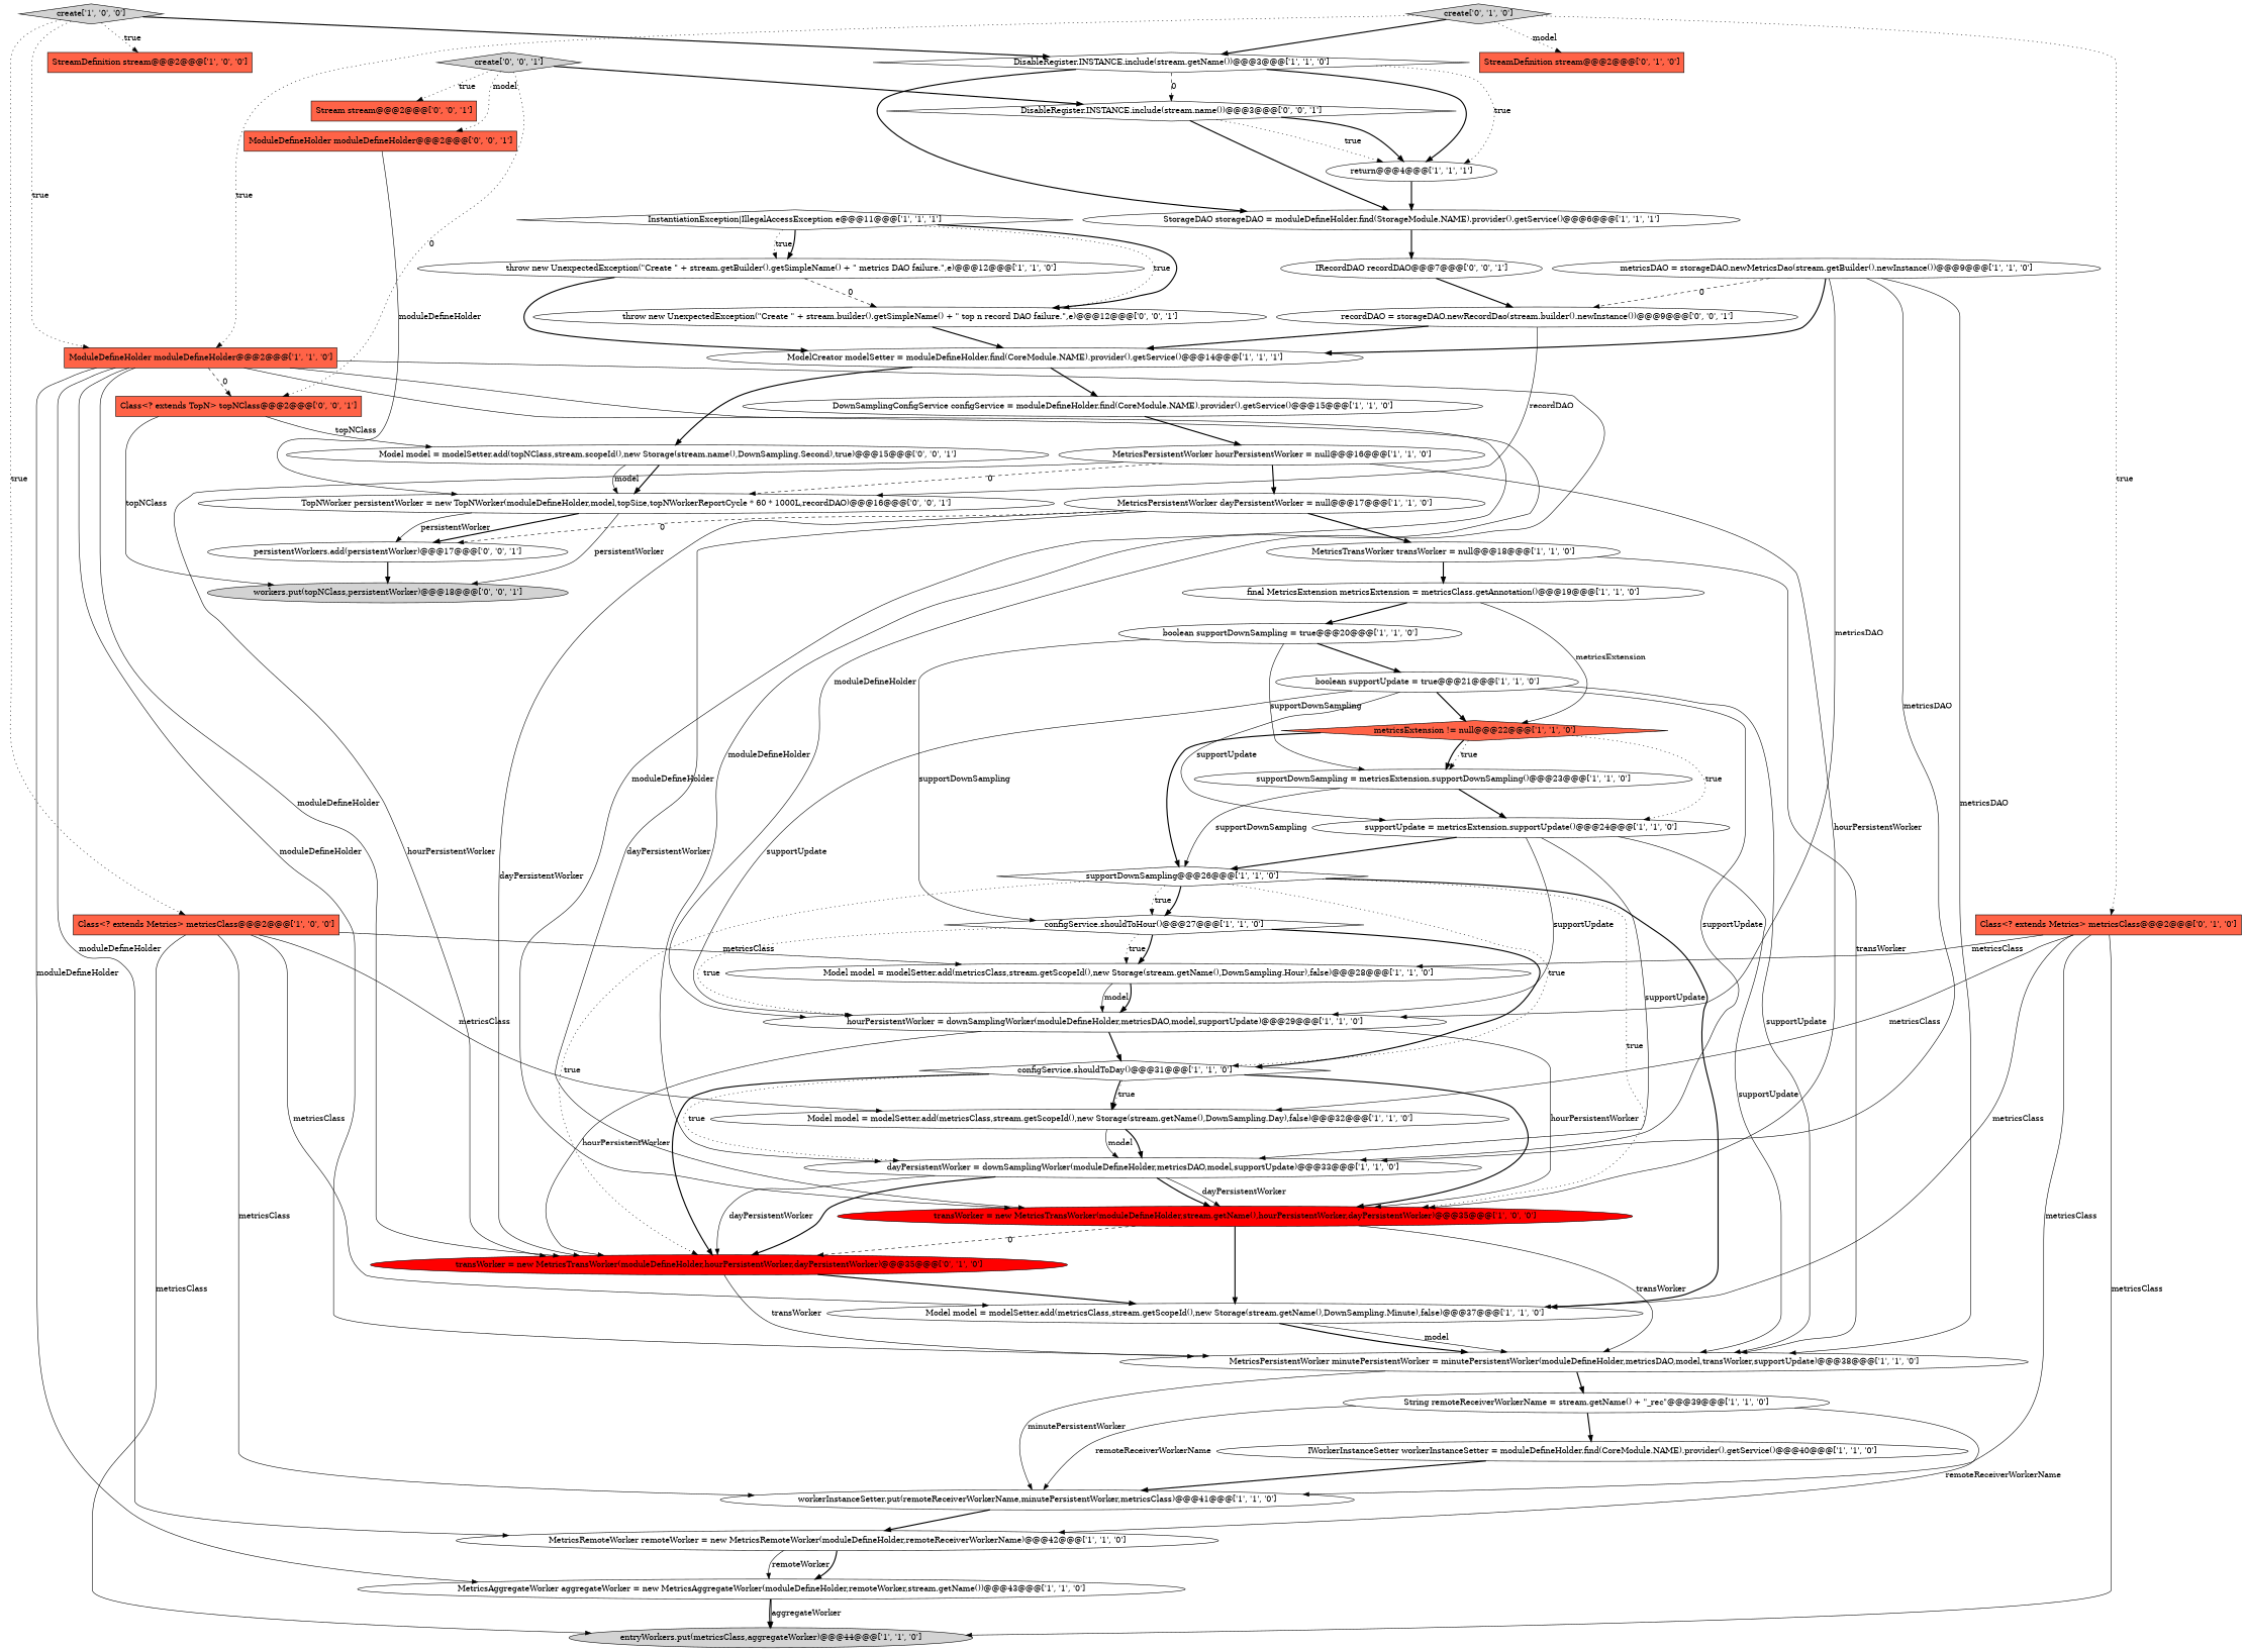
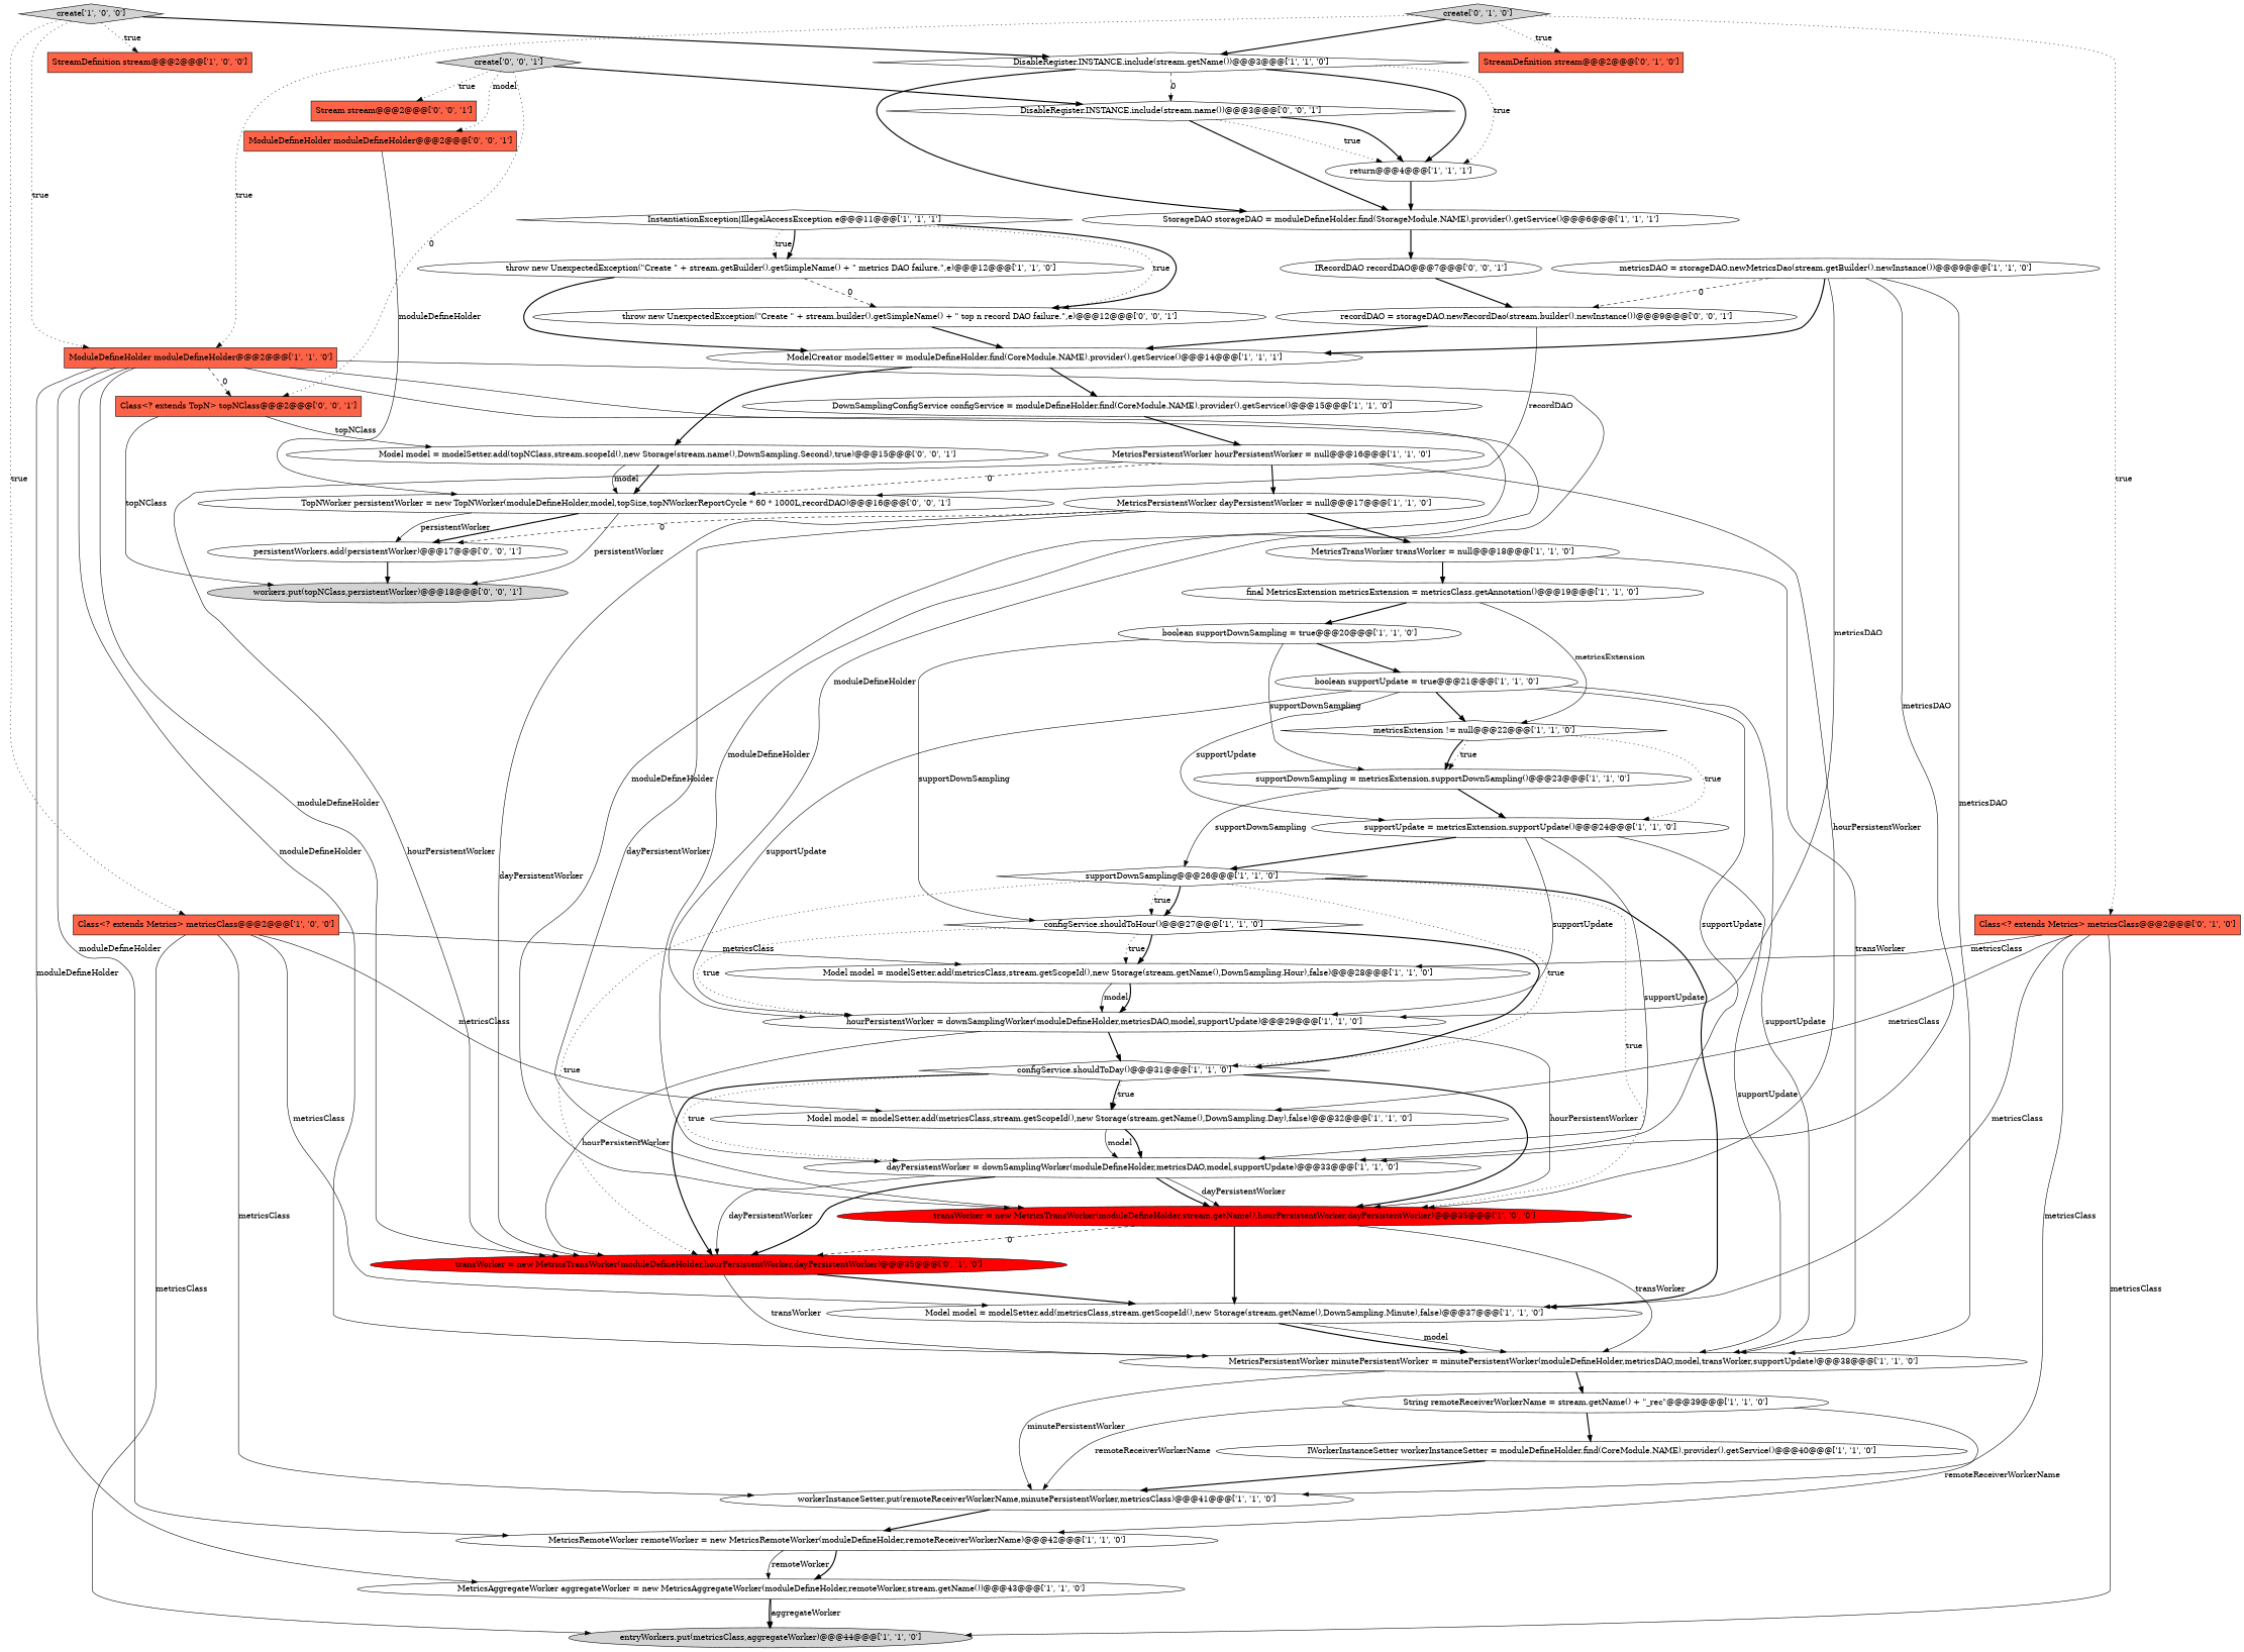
  digraph {
    fontname="DejaVu Serif"
    node [fillcolor=white fontname="DejaVu Serif" shape=ellipse style=filled]
    edge [fontname="DejaVu Serif" style=solid]
    n1 [label="persistentWorkers.add(persistentWorker)@@@17@@@['0', '0', '1']"]
    n2 [fillcolor=lightgray label="workers.put(topNClass,persistentWorker)@@@18@@@['0', '0', '1']"]
    n3 [label="metricsDAO = storageDAO.newMetricsDao(stream.getBuilder().newInstance())@@@9@@@['1', '1', '0']"]
    n4 [label="MetricsPersistentWorker minutePersistentWorker = minutePersistentWorker(moduleDefineHolder,metricsDAO,model,transWorker,supportUpdate)@@@38@@@['1', '1', '0']"]
    n5 [label="hourPersistentWorker = downSamplingWorker(moduleDefineHolder,metricsDAO,model,supportUpdate)@@@29@@@['1', '1', '0']"]
    n6 [label="recordDAO = storageDAO.newRecordDao(stream.builder().newInstance())@@@9@@@['0', '0', '1']"]
    n7 [label="dayPersistentWorker = downSamplingWorker(moduleDefineHolder,metricsDAO,model,supportUpdate)@@@33@@@['1', '1', '0']"]
    n8 [label="ModelCreator modelSetter = moduleDefineHolder.find(CoreModule.NAME).provider().getService()@@@14@@@['1', '1', '1']"]
    n9 [label="workerInstanceSetter.put(remoteReceiverWorkerName,minutePersistentWorker,metricsClass)@@@41@@@['1', '1', '0']"]
    n10 [label="String remoteReceiverWorkerName = stream.getName() + \"_rec\"@@@39@@@['1', '1', '0']"]
    n11 [label="configService.shouldToDay()@@@31@@@['1', '1', '0']" shape=diamond]
    n12 [fillcolor=red label="transWorker = new MetricsTransWorker(moduleDefineHolder,stream.getName(),hourPersistentWorker,dayPersistentWorker)@@@35@@@['1', '0', '0']"]
    n13 [fillcolor=red label="transWorker = new MetricsTransWorker(moduleDefineHolder,hourPersistentWorker,dayPersistentWorker)@@@35@@@['0', '1', '0']"]
    n14 [label="TopNWorker persistentWorker = new TopNWorker(moduleDefineHolder,model,topSize,topNWorkerReportCycle * 60 * 1000L,recordDAO)@@@16@@@['0', '0', '1']"]
    n15 [label="Model model = modelSetter.add(topNClass,stream.scopeId(),new Storage(stream.name(),DownSampling.Second),true)@@@15@@@['0', '0', '1']"]
    n16 [label="DownSamplingConfigService configService = moduleDefineHolder.find(CoreModule.NAME).provider().getService()@@@15@@@['1', '1', '0']"]
    n17 [fillcolor=lightgray label="create['0', '0', '1']" shape=diamond]
    n18 [fillcolor=tomato label="Stream stream@@@2@@@['0', '0', '1']" shape=box]
    n19 [fillcolor=tomato label="ModuleDefineHolder moduleDefineHolder@@@2@@@['0', '0', '1']" shape=box]
    n20 [fillcolor=tomato label="Class<? extends TopN> topNClass@@@2@@@['0', '0', '1']" shape=box]
    n21 [label="DisableRegister.INSTANCE.include(stream.name())@@@3@@@['0', '0', '1']" shape=diamond]
    n22 [label="StorageDAO storageDAO = moduleDefineHolder.find(StorageModule.NAME).provider().getService()@@@6@@@['1', '1', '1']"]
    n23 [label="return@@@4@@@['1', '1', '1']"]
    n24 [label="supportDownSampling@@@26@@@['1', '1', '0']" shape=diamond]
    n25 [label="Model model = modelSetter.add(metricsClass,stream.getScopeId(),new Storage(stream.getName(),DownSampling.Minute),false)@@@37@@@['1', '1', '0']"]
    n26 [label="configService.shouldToHour()@@@27@@@['1', '1', '0']" shape=diamond]
    n27 [label="Model model = modelSetter.add(metricsClass,stream.getScopeId(),new Storage(stream.getName(),DownSampling.Day),false)@@@32@@@['1', '1', '0']"]
    n28 [label="Model model = modelSetter.add(metricsClass,stream.getScopeId(),new Storage(stream.getName(),DownSampling.Hour),false)@@@28@@@['1', '1', '0']"]
    n29 [label="MetricsRemoteWorker remoteWorker = new MetricsRemoteWorker(moduleDefineHolder,remoteReceiverWorkerName)@@@42@@@['1', '1', '0']"]
    n30 [label="IWorkerInstanceSetter workerInstanceSetter = moduleDefineHolder.find(CoreModule.NAME).provider().getService()@@@40@@@['1', '1', '0']"]
    n31 [label="throw new UnexpectedException(\"Create \" + stream.getBuilder().getSimpleName() + \" metrics DAO failure.\",e)@@@12@@@['1', '1', '0']"]
    n32 [label="throw new UnexpectedException(\"Create \" + stream.builder().getSimpleName() + \" top n record DAO failure.\",e)@@@12@@@['0', '0', '1']"]
    n33 [label="IRecordDAO recordDAO@@@7@@@['0', '0', '1']"]
    n34 [label="MetricsAggregateWorker aggregateWorker = new MetricsAggregateWorker(moduleDefineHolder,remoteWorker,stream.getName())@@@43@@@['1', '1', '0']"]
    n35 [fillcolor=lightgray label="entryWorkers.put(metricsClass,aggregateWorker)@@@44@@@['1', '1', '0']"]
    n36 [label="MetricsPersistentWorker hourPersistentWorker = null@@@16@@@['1', '1', '0']"]
    n37 [label="MetricsPersistentWorker dayPersistentWorker = null@@@17@@@['1', '1', '0']"]
    n38 [fillcolor=tomato label="Class<? extends Metrics> metricsClass@@@2@@@['0', '1', '0']" shape=box]
    n39 [label="InstantiationException|IllegalAccessException e@@@11@@@['1', '1', '1']" shape=diamond]
    n40 [label="boolean supportDownSampling = true@@@20@@@['1', '1', '0']"]
    n41 [label="supportDownSampling = metricsExtension.supportDownSampling()@@@23@@@['1', '1', '0']"]
    n42 [label="boolean supportUpdate = true@@@21@@@['1', '1', '0']"]
    n43 [label="supportUpdate = metricsExtension.supportUpdate()@@@24@@@['1', '1', '0']"]
-   n44 [fillcolor=tomato label="metricsExtension != null@@@22@@@['1', '1', '0']" shape=diamond]
+   n44 [label="metricsExtension != null@@@22@@@['1', '1', '0']" shape=diamond]
    n45 [label="DisableRegister.INSTANCE.include(stream.getName())@@@3@@@['1', '1', '0']" shape=diamond]
    n46 [fillcolor=tomato label="ModuleDefineHolder moduleDefineHolder@@@2@@@['1', '1', '0']" shape=box]
    n47 [fillcolor=tomato label="Class<? extends Metrics> metricsClass@@@2@@@['1', '0', '0']" shape=box]
    n48 [label="MetricsTransWorker transWorker = null@@@18@@@['1', '1', '0']"]
    n49 [label="final MetricsExtension metricsExtension = metricsClass.getAnnotation()@@@19@@@['1', '1', '0']"]
    n50 [fillcolor=tomato label="StreamDefinition stream@@@2@@@['0', '1', '0']" shape=box]
    n51 [fillcolor=tomato label="StreamDefinition stream@@@2@@@['1', '0', '0']" shape=box]
    n52 [fillcolor=lightgray label="create['0', '1', '0']" shape=diamond]
    n53 [fillcolor=lightgray label="create['1', '0', '0']" shape=diamond]
    n1 -> n2 [style=bold]
    n3 -> n4 [label=metricsDAO]
    n3 -> n5 [label=metricsDAO]
    n3 -> n6 [label=0 style=dashed]
    n3 -> n7 [label=metricsDAO]
    n3 -> n8 [style=bold]
    n4 -> n9 [label=minutePersistentWorker]
    n4 -> n10 [style=bold]
    n5 -> n11 [style=bold]
    n5 -> n12 [label=hourPersistentWorker]
    n5 -> n13 [label=hourPersistentWorker]
    n6 -> n8 [style=bold]
    n6 -> n14 [label=recordDAO]
    n7 -> n12 [style=bold]
    n7 -> n12 [label=dayPersistentWorker]
    n7 -> n13 [label=dayPersistentWorker]
    n7 -> n13 [style=bold]
    n8 -> n15 [style=bold]
    n8 -> n16 [style=bold]
    n9 -> n29 [style=bold]
    n10 -> n9 [label=remoteReceiverWorkerName]
    n10 -> n29 [label=remoteReceiverWorkerName]
    n10 -> n30 [style=bold]
    n11 -> n7 [label=true style=dotted]
    n11 -> n12 [style=bold]
    n11 -> n13 [style=bold]
    n11 -> n27 [label=true style=dotted]
    n11 -> n27 [style=bold]
    n12 -> n4 [label=transWorker]
    n12 -> n13 [label=0 style=dashed]
    n12 -> n25 [style=bold]
    n13 -> n4 [label=transWorker]
    n13 -> n25 [style=bold]
    n14 -> n1 [style=bold]
    n14 -> n1 [label=persistentWorker]
    n14 -> n2 [label=persistentWorker]
    n15 -> n14 [label=model]
    n15 -> n14 [style=bold]
    n16 -> n36 [style=bold]
    n17 -> n18 [label=true style=dotted]
    n17 -> n19 [label=model style=dotted]
    n17 -> n20 [label=0 style=dotted]
    n17 -> n21 [style=bold]
    n19 -> n14 [label=moduleDefineHolder]
    n20 -> n2 [label=topNClass]
    n20 -> n15 [label=topNClass]
    n21 -> n22 [style=bold]
    n21 -> n23 [label=true style=dotted]
    n21 -> n23 [style=bold]
    n22 -> n33 [style=bold]
    n23 -> n22 [style=bold]
    n24 -> n11 [label=true style=dotted]
    n24 -> n12 [label=true style=dotted]
    n24 -> n13 [label=true style=dotted]
    n24 -> n25 [style=bold]
    n24 -> n26 [style=bold]
    n24 -> n26 [label=true style=dotted]
    n25 -> n4 [label=model]
    n25 -> n4 [style=bold]
    n26 -> n5 [label=true style=dotted]
    n26 -> n11 [style=bold]
    n26 -> n28 [label=true style=dotted]
    n26 -> n28 [style=bold]
    n27 -> n7 [style=bold]
    n27 -> n7 [label=model]
    n28 -> n5 [label=model]
    n28 -> n5 [style=bold]
    n29 -> n34 [label=remoteWorker]
    n29 -> n34 [style=bold]
    n30 -> n9 [style=bold]
    n31 -> n8 [style=bold]
    n31 -> n32 [label=0 style=dashed]
    n32 -> n8 [style=bold]
    n33 -> n6 [style=bold]
    n34 -> n35 [style=bold]
    n34 -> n35 [label=aggregateWorker]
    n36 -> n12 [label=hourPersistentWorker]
    n36 -> n13 [label=hourPersistentWorker]
    n36 -> n14 [label=0 style=dashed]
    n36 -> n37 [style=bold]
    n37 -> n1 [label=0 style=dashed]
    n37 -> n12 [label=dayPersistentWorker]
    n37 -> n13 [label=dayPersistentWorker]
    n37 -> n48 [style=bold]
    n38 -> n9 [label=metricsClass]
    n38 -> n25 [label=metricsClass]
    n38 -> n27 [label=metricsClass]
    n38 -> n28 [label=metricsClass]
    n38 -> n35 [label=metricsClass]
    n39 -> n31 [label=true style=dotted]
    n39 -> n31 [style=bold]
    n39 -> n32 [label=true style=dotted]
    n39 -> n32 [style=bold]
    n40 -> n26 [label=supportDownSampling]
    n40 -> n41 [label=supportDownSampling]
    n40 -> n42 [style=bold]
    n41 -> n24 [label=supportDownSampling]
    n41 -> n43 [style=bold]
    n42 -> n4 [label=supportUpdate]
    n42 -> n5 [label=supportUpdate]
    n42 -> n7 [label=supportUpdate]
    n42 -> n43 [label=supportUpdate]
    n42 -> n44 [style=bold]
    n43 -> n4 [label=supportUpdate]
    n43 -> n5 [label=supportUpdate]
    n43 -> n7 [label=supportUpdate]
    n43 -> n24 [style=bold]
-   n44 -> n24 [style=bold]
    n44 -> n41 [label=true style=dotted]
    n44 -> n41 [style=bold]
    n44 -> n43 [label=true style=dotted]
    n45 -> n21 [label=0 style=dashed]
    n45 -> n22 [style=bold]
    n45 -> n23 [label=true style=dotted]
    n45 -> n23 [style=bold]
    n46 -> n4 [label=moduleDefineHolder]
    n46 -> n5 [label=moduleDefineHolder]
    n46 -> n7 [label=moduleDefineHolder]
    n46 -> n12 [label=moduleDefineHolder]
    n46 -> n13 [label=moduleDefineHolder]
    n46 -> n20 [label=0 style=dashed]
    n46 -> n29 [label=moduleDefineHolder]
    n46 -> n34 [label=moduleDefineHolder]
    n47 -> n9 [label=metricsClass]
    n47 -> n25 [label=metricsClass]
    n47 -> n27 [label=metricsClass]
    n47 -> n28 [label=metricsClass]
    n47 -> n35 [label=metricsClass]
    n48 -> n4 [label=transWorker]
    n48 -> n49 [style=bold]
    n49 -> n40 [style=bold]
    n49 -> n44 [label=metricsExtension]
    n52 -> n38 [label=true style=dotted]
    n52 -> n45 [style=bold]
    n52 -> n46 [label=true style=dotted]
-   n52 -> n50 [label=model style=dotted]
+   n52 -> n50 [label=true style=dotted]
    n53 -> n45 [style=bold]
    n53 -> n46 [label=true style=dotted]
    n53 -> n47 [label=true style=dotted]
    n53 -> n51 [label=true style=dotted]
  }
